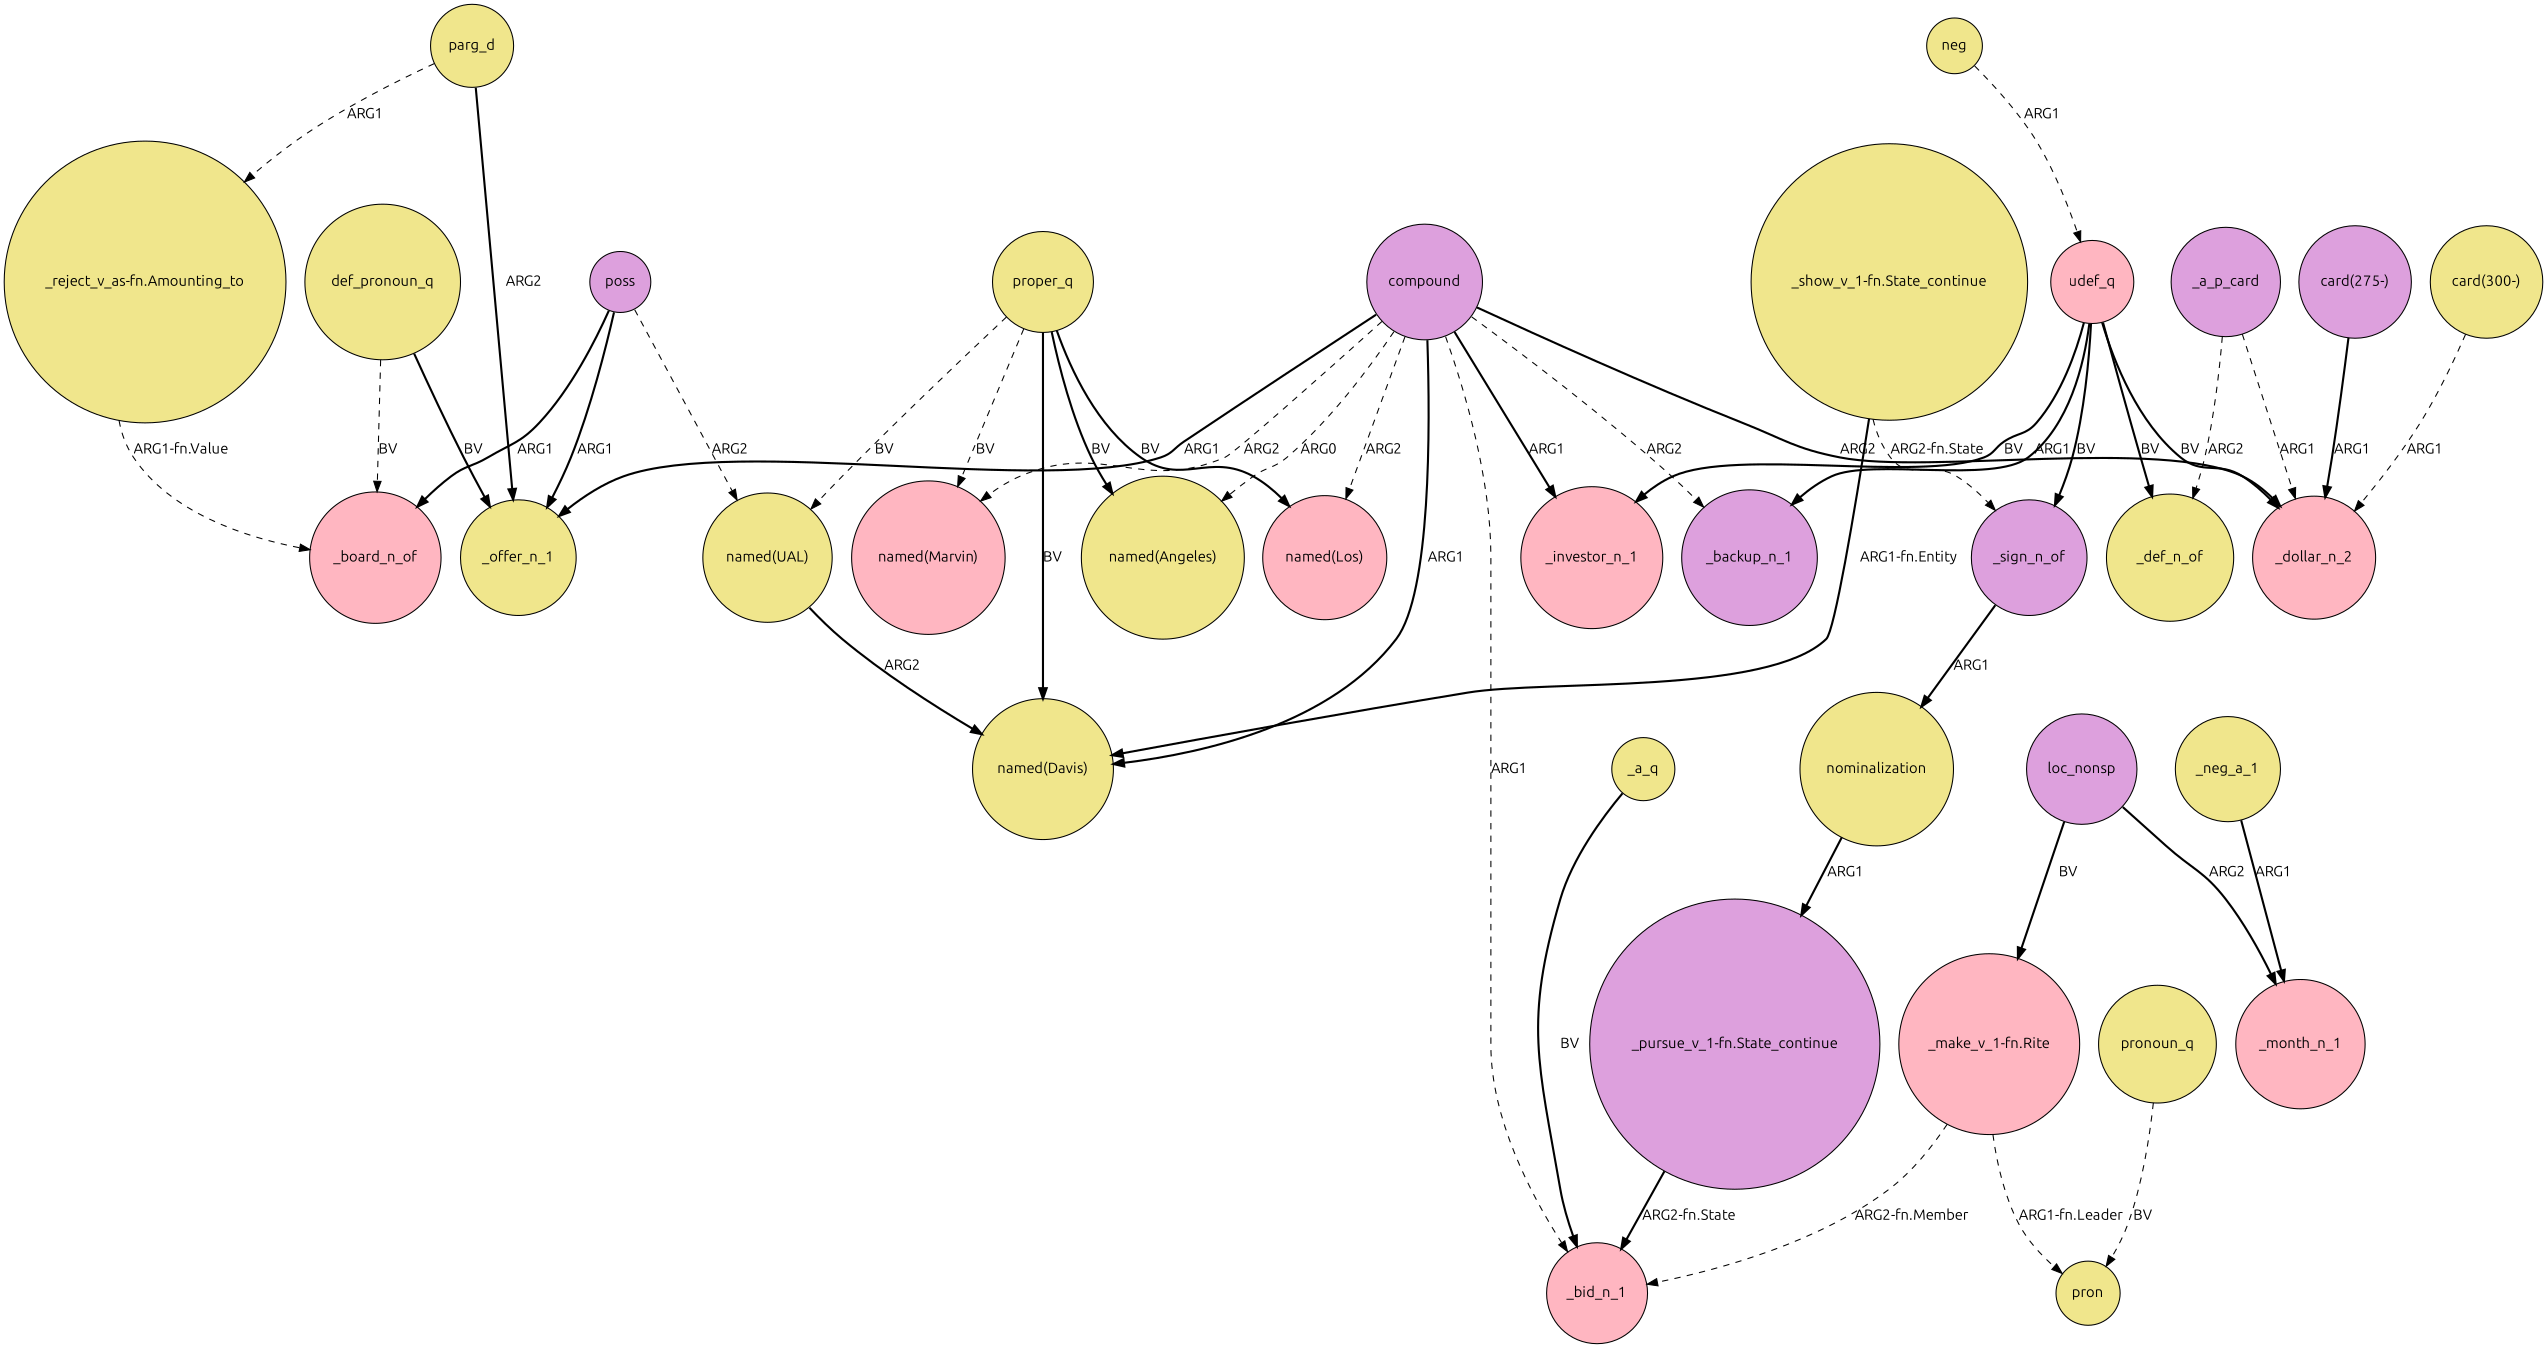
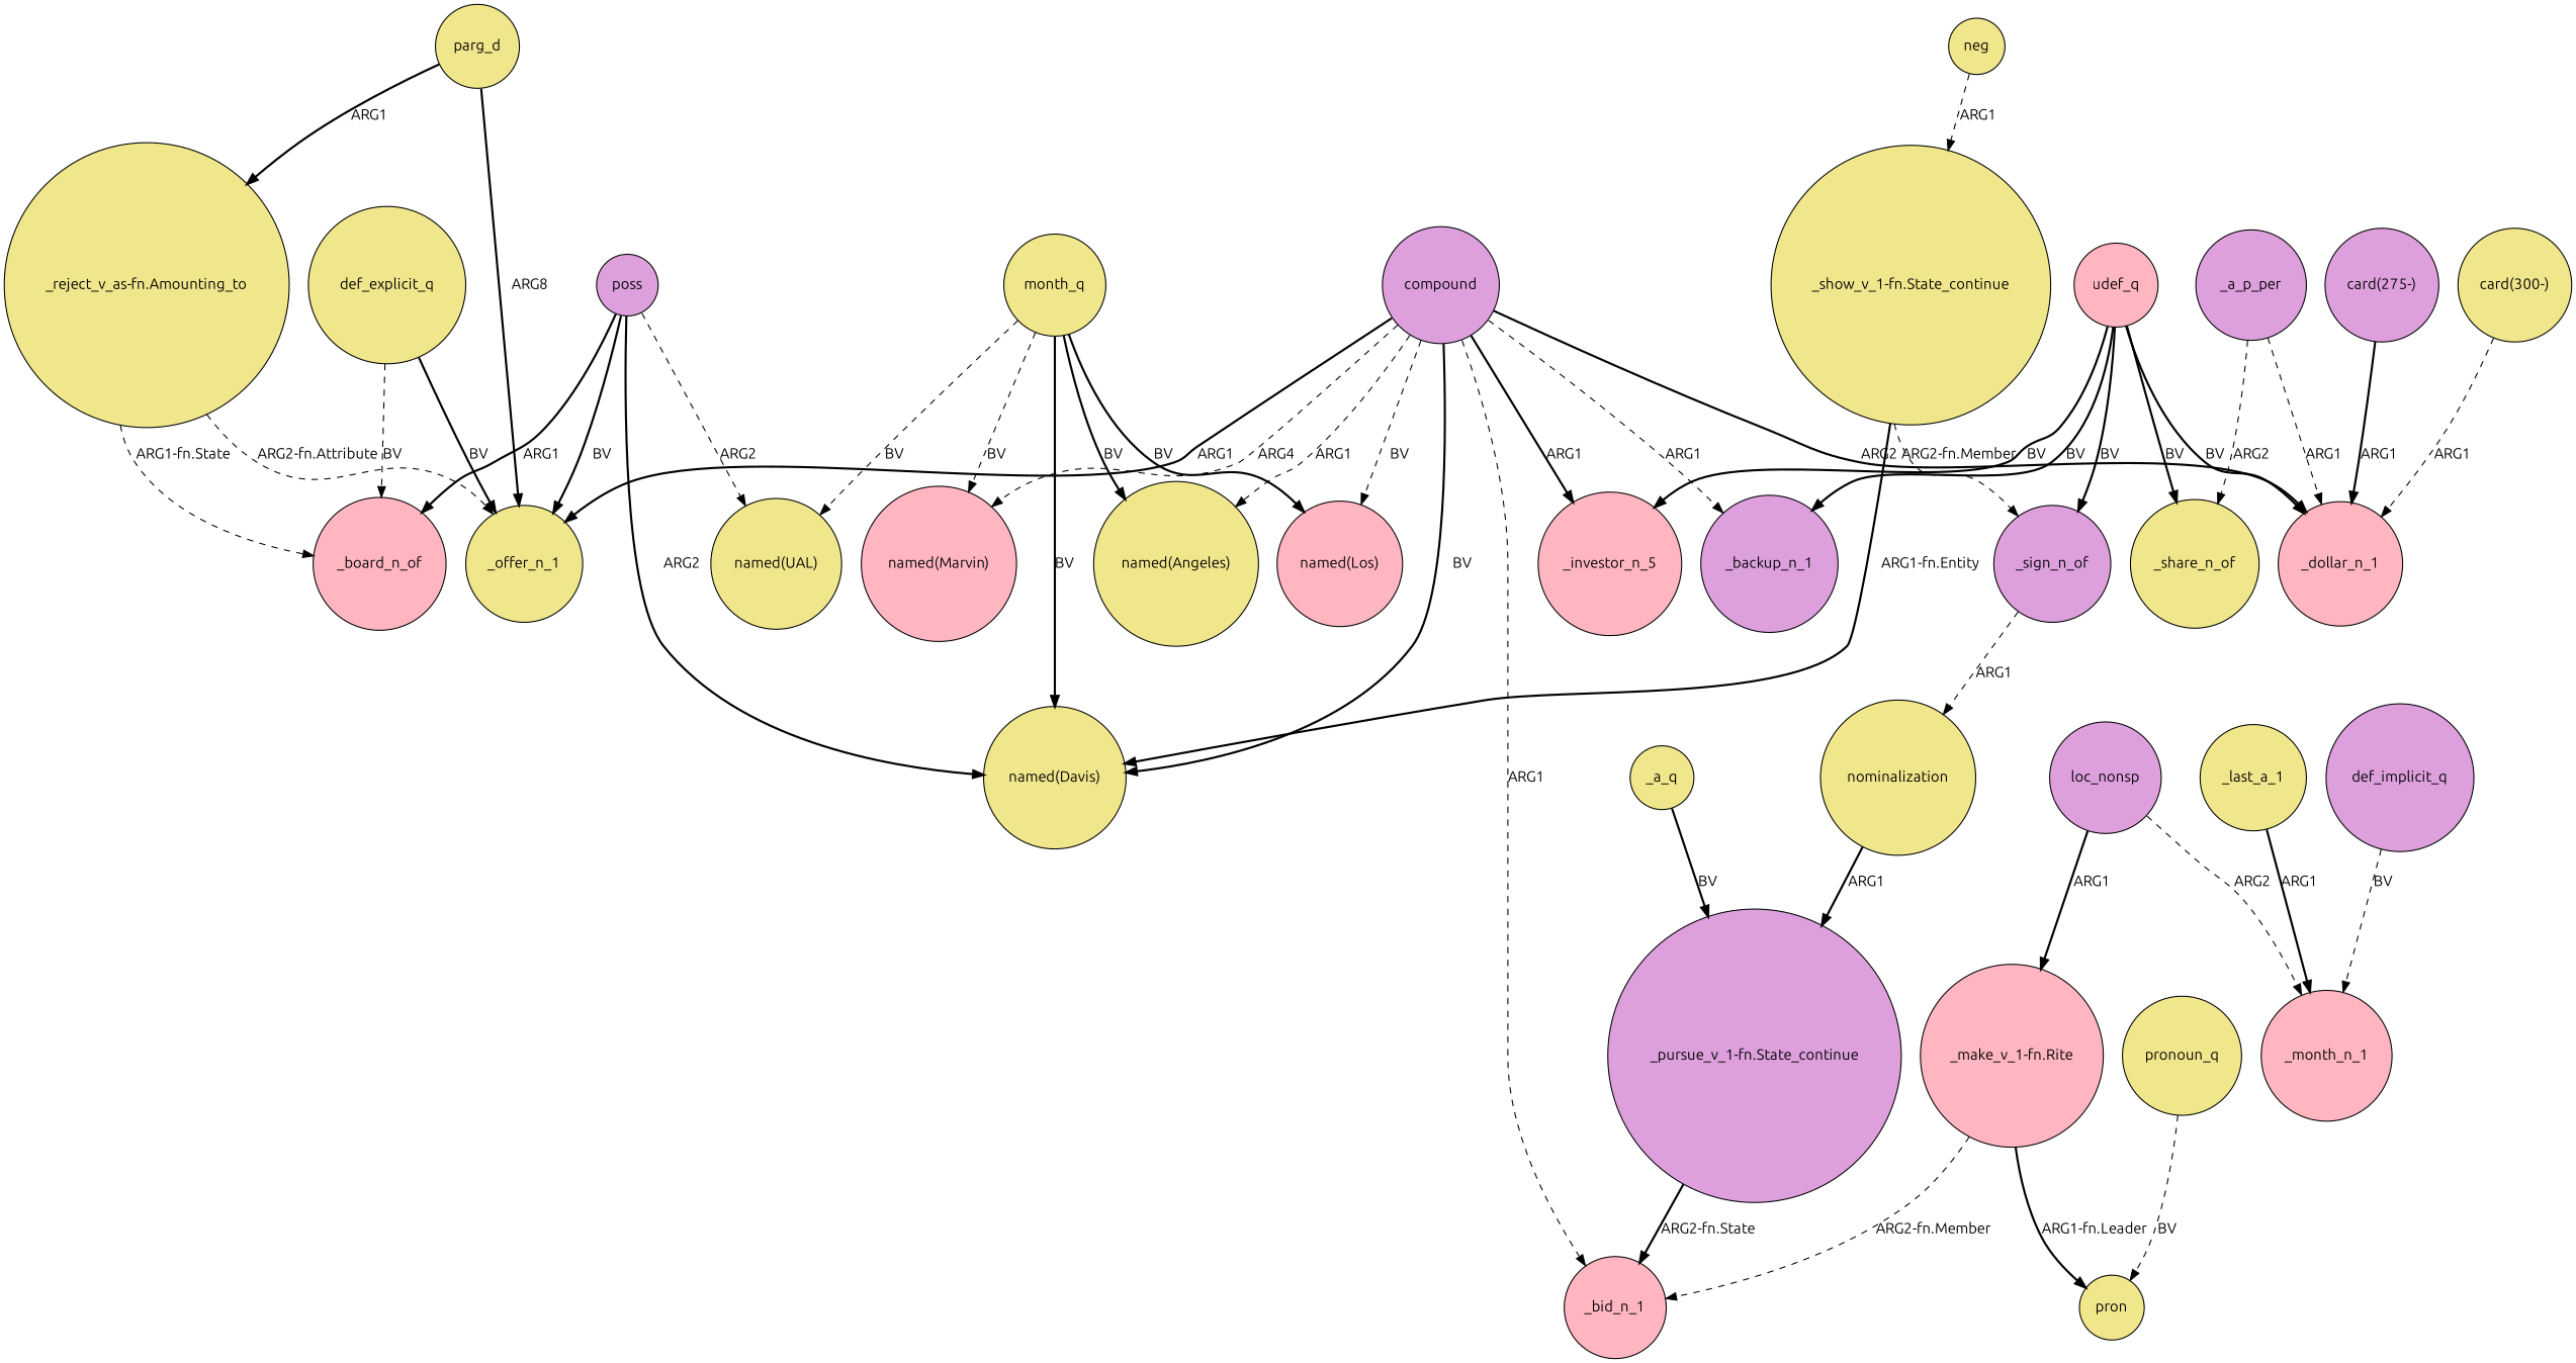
  digraph {
    fontname=Ubuntu
    node [fillcolor=khaki fontname=Ubuntu shape=circle style=filled]
    edge [fontname=Ubuntu style=bold]
    _bid_n_1 [fillcolor=lightpink]
    _a_q
    udef_q [fillcolor=lightpink]
    _sign_n_of [fillcolor=plum]
-   _dollar_n_1 [fillcolor=lightpink label=_dollar_n_2]
-   _share_n_of [label=_def_n_of]
+   _dollar_n_1 [fillcolor=lightpink]
+   _share_n_of
    _backup_n_1 [fillcolor=plum]
-   _investor_n_1 [fillcolor=lightpink]
+   _investor_n_1 [fillcolor=lightpink label=_investor_n_5]
    nominalization
    "_pursue_v_1-fn.State_continue" [fillcolor=plum]
+   def_implicit_q [fillcolor=plum]
    _month_n_1 [fillcolor=lightpink]
    parg_d
    "_reject_v_as-fn.Amounting_to"
    _offer_n_1
    _board_n_of [fillcolor=lightpink]
-   def_explicit_q [label=def_pronoun_q]
+   def_explicit_q
    poss [fillcolor=plum]
    "named(Davis)"
    "named(UAL)"
-   _last_a_1 [label=_neg_a_1]
+   _last_a_1
    compound [fillcolor=plum]
    "named(Marvin)" [fillcolor=lightpink]
    "named(Los)" [fillcolor=lightpink]
    "named(Angeles)"
-   proper_q
+   proper_q [label=month_q]
    loc_nonsp [fillcolor=plum]
    "_make_v_1-fn.Rite" [fillcolor=lightpink]
    pron
    neg
    "_show_v_1-fn.State_continue"
    "card(300-)"
    pronoun_q
-   _a_p_per [fillcolor=plum label=_a_p_card]
+   _a_p_per [fillcolor=plum]
    "card(275-)" [fillcolor=plum]
-   _a_q -> _bid_n_1 [label=BV]
+   _a_q -> "_pursue_v_1-fn.State_continue" [label=BV]
    udef_q -> _sign_n_of [label=BV]
    udef_q -> _dollar_n_1 [label=BV]
    udef_q -> _share_n_of [label=BV]
-   udef_q -> _backup_n_1 [label=ARG1]
+   udef_q -> _backup_n_1 [label=BV]
    udef_q -> _investor_n_1 [label=BV]
-   _sign_n_of -> nominalization [label=ARG1]
+   _sign_n_of -> nominalization [label=ARG1 style=dashed]
    nominalization -> "_pursue_v_1-fn.State_continue" [label=ARG1]
    "_pursue_v_1-fn.State_continue" -> _bid_n_1 [label="ARG2-fn.State"]
-   parg_d -> "_reject_v_as-fn.Amounting_to" [label=ARG1 style=dashed]
-   parg_d -> _offer_n_1 [label=ARG2]
-   "_reject_v_as-fn.Amounting_to" -> _board_n_of [label="ARG1-fn.Value" style=dashed]
+   def_implicit_q -> _month_n_1 [label=BV style=dashed]
+   parg_d -> "_reject_v_as-fn.Amounting_to" [label=ARG1]
+   parg_d -> _offer_n_1 [label=ARG8]
+   "_reject_v_as-fn.Amounting_to" -> _offer_n_1 [label="ARG2-fn.Attribute" style=dashed]
+   "_reject_v_as-fn.Amounting_to" -> _board_n_of [label="ARG1-fn.State" style=dashed]
    def_explicit_q -> _offer_n_1 [label=BV]
    def_explicit_q -> _board_n_of [label=BV style=dashed]
-   poss -> _offer_n_1 [label=ARG1]
+   poss -> _offer_n_1 [label=BV]
    poss -> _board_n_of [label=ARG1]
-   "named(UAL)" -> "named(Davis)" [label=ARG2]
+   poss -> "named(Davis)" [label=ARG2]
    poss -> "named(UAL)" [label=ARG2 style=dashed]
    _last_a_1 -> _month_n_1 [label=ARG1]
    compound -> _bid_n_1 [label=ARG1 style=dashed]
    compound -> _dollar_n_1 [label=ARG2]
-   compound -> _backup_n_1 [label=ARG2 style=dashed]
+   compound -> _backup_n_1 [label=ARG1 style=dashed]
    compound -> _investor_n_1 [label=ARG1]
    compound -> _offer_n_1 [label=ARG1]
-   compound -> "named(Davis)" [label=ARG1]
-   compound -> "named(Marvin)" [label=ARG2 style=dashed]
-   compound -> "named(Los)" [label=ARG2 style=dashed]
-   compound -> "named(Angeles)" [label=ARG0 style=dashed]
+   compound -> "named(Davis)" [label=BV]
+   compound -> "named(Marvin)" [label=ARG4 style=dashed]
+   compound -> "named(Los)" [label=BV style=dashed]
+   compound -> "named(Angeles)" [label=ARG1 style=dashed]
    proper_q -> "named(Davis)" [label=BV]
    proper_q -> "named(UAL)" [label=BV style=dashed]
    proper_q -> "named(Marvin)" [label=BV style=dashed]
    proper_q -> "named(Los)" [label=BV]
    proper_q -> "named(Angeles)" [label=BV]
-   loc_nonsp -> _month_n_1 [label=ARG2]
-   loc_nonsp -> "_make_v_1-fn.Rite" [label=BV]
+   loc_nonsp -> _month_n_1 [label=ARG2 style=dashed]
+   loc_nonsp -> "_make_v_1-fn.Rite" [label=ARG1]
    "_make_v_1-fn.Rite" -> _bid_n_1 [label="ARG2-fn.Member" style=dashed]
-   "_make_v_1-fn.Rite" -> pron [label="ARG1-fn.Leader" style=dashed]
-   neg -> udef_q [label=ARG1 style=dashed]
-   "_show_v_1-fn.State_continue" -> _sign_n_of [label="ARG2-fn.State" style=dashed]
+   "_make_v_1-fn.Rite" -> pron [label="ARG1-fn.Leader"]
+   neg -> "_show_v_1-fn.State_continue" [label=ARG1 style=dashed]
+   "_show_v_1-fn.State_continue" -> _sign_n_of [label="ARG2-fn.Member" style=dashed]
    "_show_v_1-fn.State_continue" -> "named(Davis)" [label="ARG1-fn.Entity"]
    "card(300-)" -> _dollar_n_1 [label=ARG1 style=dashed]
    pronoun_q -> pron [label=BV style=dashed]
    _a_p_per -> _dollar_n_1 [label=ARG1 style=dashed]
    _a_p_per -> _share_n_of [label=ARG2 style=dashed]
    "card(275-)" -> _dollar_n_1 [label=ARG1]
  }
